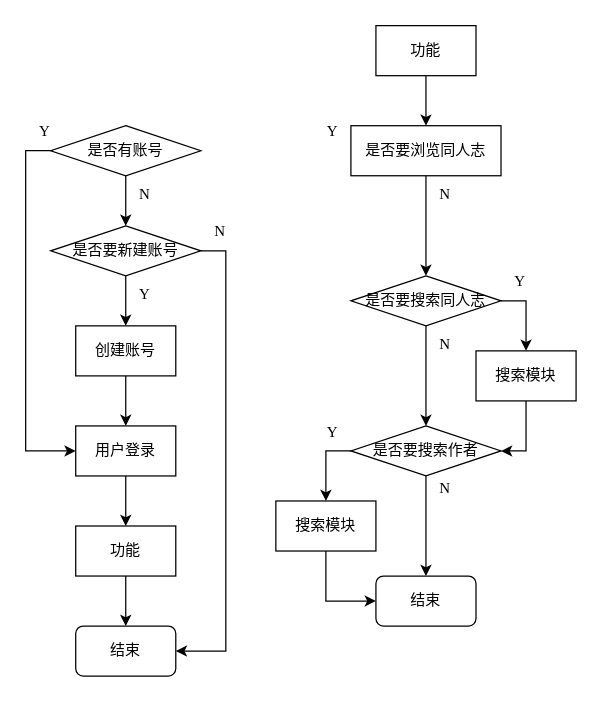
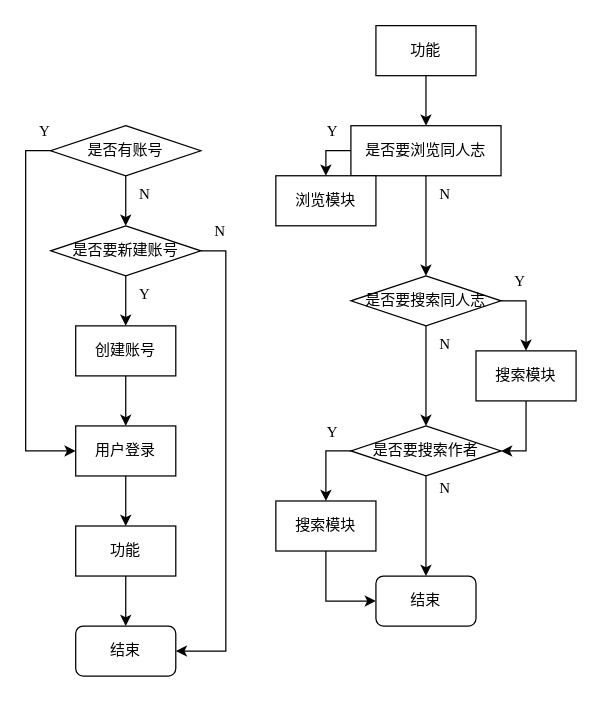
  <mxCell id="0" />
  <mxCell id="1" parent="0" />
  <mxCell id="2" value="结束" style="rounded=1;whiteSpace=wrap;html=1;" vertex="1" parent="1"><mxGeometry x="60" y="500" width="80" height="40" as="geometry" /></mxCell>
  <mxCell id="3" style="edgeStyle=orthogonalEdgeStyle;rounded=0;orthogonalLoop=1;jettySize=auto;html=1;exitX=0.5;exitY=1;exitDx=0;exitDy=0;entryX=0.5;entryY=0;entryDx=0;entryDy=0;" edge="1" parent="1" source="5" target="19"><mxGeometry relative="1" as="geometry" /></mxCell>
  <mxCell id="4" style="edgeStyle=orthogonalEdgeStyle;rounded=0;orthogonalLoop=1;jettySize=auto;html=1;exitX=0;exitY=0.5;exitDx=0;exitDy=0;entryX=0;entryY=0.5;entryDx=0;entryDy=0;" edge="1" parent="1" source="5" target="7"><mxGeometry relative="1" as="geometry" /></mxCell>
  <mxCell id="5" value="是否有账号" style="rhombus;whiteSpace=wrap;html=1;" vertex="1" parent="1"><mxGeometry x="40" y="100" width="120" height="40" as="geometry" /></mxCell>
  <mxCell id="6" style="edgeStyle=orthogonalEdgeStyle;rounded=0;orthogonalLoop=1;jettySize=auto;html=1;exitX=0.5;exitY=1;exitDx=0;exitDy=0;entryX=0.5;entryY=0;entryDx=0;entryDy=0;" edge="1" parent="1" source="7" target="34"><mxGeometry relative="1" as="geometry"><mxPoint x="100" y="420" as="targetPoint" /></mxGeometry></mxCell>
  <mxCell id="7" value="用户登录" style="rounded=0;whiteSpace=wrap;html=1;" vertex="1" parent="1"><mxGeometry x="60" y="340" width="80" height="40" as="geometry" /></mxCell>
  <mxCell id="8" style="edgeStyle=orthogonalEdgeStyle;rounded=0;orthogonalLoop=1;jettySize=auto;html=1;exitX=0.5;exitY=1;exitDx=0;exitDy=0;entryX=0.5;entryY=0;entryDx=0;entryDy=0;" edge="1" parent="1" source="9" target="7"><mxGeometry relative="1" as="geometry" /></mxCell>
  <mxCell id="9" value="创建账号" style="rounded=0;whiteSpace=wrap;html=1;" vertex="1" parent="1"><mxGeometry x="60" y="260" width="80" height="40" as="geometry" /></mxCell>
  <mxCell id="10" value="&lt;font face=&quot;Georgia&quot;&gt;Y&lt;/font&gt;" style="text;html=1;align=center;verticalAlign=middle;resizable=0;points=[];autosize=1;strokeColor=none;fillColor=none;" vertex="1" parent="1"><mxGeometry x="100" y="220" width="30" height="30" as="geometry" /></mxCell>
  <mxCell id="11" value="&lt;font face=&quot;Georgia&quot;&gt;N&lt;/font&gt;" style="text;html=1;align=center;verticalAlign=middle;resizable=0;points=[];autosize=1;strokeColor=none;fillColor=none;" vertex="1" parent="1"><mxGeometry x="160" y="170" width="30" height="30" as="geometry" /></mxCell>
  <mxCell id="12" value="&lt;font face=&quot;Georgia&quot;&gt;Y&lt;/font&gt;" style="text;html=1;align=center;verticalAlign=middle;resizable=0;points=[];autosize=1;strokeColor=none;fillColor=none;" vertex="1" parent="1"><mxGeometry x="20" y="90" width="30" height="30" as="geometry" /></mxCell>
  <mxCell id="13" value="&lt;font face=&quot;Georgia&quot;&gt;Y&lt;/font&gt;" style="text;html=1;align=center;verticalAlign=middle;resizable=0;points=[];autosize=1;strokeColor=none;fillColor=none;" vertex="1" parent="1"><mxGeometry x="250" y="330" width="30" height="30" as="geometry" /></mxCell>
  <mxCell id="14" value="&lt;font face=&quot;Georgia&quot;&gt;N&lt;/font&gt;" style="text;html=1;align=center;verticalAlign=middle;resizable=0;points=[];autosize=1;strokeColor=none;fillColor=none;" vertex="1" parent="1"><mxGeometry x="100" y="140" width="30" height="30" as="geometry" /></mxCell>
  <mxCell id="15" value="&lt;font face=&quot;Georgia&quot;&gt;Y&lt;/font&gt;" style="text;html=1;align=center;verticalAlign=middle;resizable=0;points=[];autosize=1;strokeColor=none;fillColor=none;" vertex="1" parent="1"><mxGeometry x="400" y="210" width="30" height="30" as="geometry" /></mxCell>
  <mxCell id="16" value="&lt;font face=&quot;Georgia&quot;&gt;Y&lt;/font&gt;" style="text;html=1;align=center;verticalAlign=middle;resizable=0;points=[];autosize=1;strokeColor=none;fillColor=none;" vertex="1" parent="1"><mxGeometry x="250" y="90" width="30" height="30" as="geometry" /></mxCell>
  <mxCell id="17" style="edgeStyle=orthogonalEdgeStyle;rounded=0;orthogonalLoop=1;jettySize=auto;html=1;exitX=0.5;exitY=1;exitDx=0;exitDy=0;entryX=0.5;entryY=0;entryDx=0;entryDy=0;" edge="1" parent="1" source="19" target="9"><mxGeometry relative="1" as="geometry" /></mxCell>
  <mxCell id="18" style="edgeStyle=orthogonalEdgeStyle;rounded=0;orthogonalLoop=1;jettySize=auto;html=1;exitX=1;exitY=0.5;exitDx=0;exitDy=0;entryX=1;entryY=0.5;entryDx=0;entryDy=0;" edge="1" parent="1" source="19" target="2"><mxGeometry relative="1" as="geometry" /></mxCell>
  <mxCell id="19" value="是否要新建账号" style="rhombus;whiteSpace=wrap;html=1;" vertex="1" parent="1"><mxGeometry x="40" y="180" width="120" height="40" as="geometry" /></mxCell>
  <mxCell id="20" style="edgeStyle=orthogonalEdgeStyle;rounded=0;orthogonalLoop=1;jettySize=auto;html=1;exitX=0.5;exitY=1;exitDx=0;exitDy=0;entryX=0.5;entryY=0;entryDx=0;entryDy=0;" edge="1" parent="1" source="22" target="27"><mxGeometry relative="1" as="geometry" /></mxCell>
+ <mxCell id="21" style="edgeStyle=orthogonalEdgeStyle;rounded=0;orthogonalLoop=1;jettySize=auto;html=1;exitX=0;exitY=0.5;exitDx=0;exitDy=0;entryX=0.5;entryY=0;entryDx=0;entryDy=0;" edge="1" parent="1" source="22" target="36"><mxGeometry relative="1" as="geometry" /></mxCell>
  <mxCell id="22" value="是否要浏览同人志" style="whiteSpace=wrap;html=1;rounded=0;" vertex="1" parent="1"><mxGeometry x="280" y="100" width="120" height="40" as="geometry" /></mxCell>
  <mxCell id="23" value="&lt;font face=&quot;Georgia&quot;&gt;N&lt;/font&gt;" style="text;html=1;align=center;verticalAlign=middle;resizable=0;points=[];autosize=1;strokeColor=none;fillColor=none;" vertex="1" parent="1"><mxGeometry x="340" y="260" width="30" height="30" as="geometry" /></mxCell>
  <mxCell id="24" value="&lt;font face=&quot;Georgia&quot;&gt;N&lt;/font&gt;" style="text;html=1;align=center;verticalAlign=middle;resizable=0;points=[];autosize=1;strokeColor=none;fillColor=none;" vertex="1" parent="1"><mxGeometry x="340" y="140" width="30" height="30" as="geometry" /></mxCell>
  <mxCell id="25" style="edgeStyle=orthogonalEdgeStyle;rounded=0;orthogonalLoop=1;jettySize=auto;html=1;exitX=0.5;exitY=1;exitDx=0;exitDy=0;" edge="1" parent="1" source="27" target="30"><mxGeometry relative="1" as="geometry" /></mxCell>
  <mxCell id="26" style="edgeStyle=orthogonalEdgeStyle;rounded=0;orthogonalLoop=1;jettySize=auto;html=1;exitX=1;exitY=0.5;exitDx=0;exitDy=0;entryX=0.5;entryY=0;entryDx=0;entryDy=0;" edge="1" parent="1" source="27" target="38"><mxGeometry relative="1" as="geometry"><mxPoint x="420" y="275" as="targetPoint" /></mxGeometry></mxCell>
  <mxCell id="27" value="是否要搜索同人志" style="rhombus;whiteSpace=wrap;html=1;" vertex="1" parent="1"><mxGeometry x="280" y="220" width="120" height="40" as="geometry" /></mxCell>
  <mxCell id="28" style="edgeStyle=orthogonalEdgeStyle;rounded=0;orthogonalLoop=1;jettySize=auto;html=1;exitX=0.5;exitY=1;exitDx=0;exitDy=0;entryX=0.5;entryY=0;entryDx=0;entryDy=0;" edge="1" parent="1" source="30" target="41"><mxGeometry relative="1" as="geometry"><mxPoint x="340" y="340" as="targetPoint" /></mxGeometry></mxCell>
  <mxCell id="29" style="edgeStyle=orthogonalEdgeStyle;rounded=0;orthogonalLoop=1;jettySize=auto;html=1;exitX=0;exitY=0.5;exitDx=0;exitDy=0;entryX=0.5;entryY=0;entryDx=0;entryDy=0;" edge="1" parent="1" source="30" target="40"><mxGeometry relative="1" as="geometry" /></mxCell>
  <mxCell id="30" value="是否要搜索作者" style="rhombus;whiteSpace=wrap;html=1;" vertex="1" parent="1"><mxGeometry x="280" y="340" width="120" height="40" as="geometry" /></mxCell>
  <mxCell id="31" style="edgeStyle=orthogonalEdgeStyle;rounded=0;orthogonalLoop=1;jettySize=auto;html=1;exitX=0.5;exitY=1;exitDx=0;exitDy=0;" edge="1" parent="1" source="32" target="22"><mxGeometry relative="1" as="geometry"><mxPoint x="340" y="60" as="sourcePoint" /></mxGeometry></mxCell>
  <mxCell id="32" value="功能" style="rounded=0;whiteSpace=wrap;html=1;" vertex="1" parent="1"><mxGeometry x="300" y="20" width="80" height="40" as="geometry" /></mxCell>
  <mxCell id="33" style="edgeStyle=orthogonalEdgeStyle;rounded=0;orthogonalLoop=1;jettySize=auto;html=1;exitX=0.5;exitY=1;exitDx=0;exitDy=0;entryX=0.5;entryY=0;entryDx=0;entryDy=0;" edge="1" parent="1" source="34" target="2"><mxGeometry relative="1" as="geometry" /></mxCell>
  <mxCell id="34" value="功能" style="rounded=0;whiteSpace=wrap;html=1;" vertex="1" parent="1"><mxGeometry x="60" y="420" width="80" height="40" as="geometry" /></mxCell>
  <mxCell id="35" value="&lt;font face=&quot;Georgia&quot;&gt;N&lt;/font&gt;" style="text;html=1;align=center;verticalAlign=middle;resizable=0;points=[];autosize=1;strokeColor=none;fillColor=none;" vertex="1" parent="1"><mxGeometry x="340" y="375" width="30" height="30" as="geometry" /></mxCell>
+ <mxCell id="36" value="浏览模块" style="rounded=0;whiteSpace=wrap;html=1;" vertex="1" parent="1"><mxGeometry x="220" y="140" width="80" height="40" as="geometry" /></mxCell>
  <mxCell id="37" style="edgeStyle=orthogonalEdgeStyle;rounded=0;orthogonalLoop=1;jettySize=auto;html=1;exitX=0.5;exitY=1;exitDx=0;exitDy=0;entryX=1;entryY=0.5;entryDx=0;entryDy=0;" edge="1" parent="1" source="38" target="30"><mxGeometry relative="1" as="geometry" /></mxCell>
  <mxCell id="38" value="搜索模块" style="rounded=0;whiteSpace=wrap;html=1;" vertex="1" parent="1"><mxGeometry x="380" y="280" width="80" height="40" as="geometry" /></mxCell>
  <mxCell id="39" style="edgeStyle=orthogonalEdgeStyle;rounded=0;orthogonalLoop=1;jettySize=auto;html=1;exitX=0.5;exitY=1;exitDx=0;exitDy=0;entryX=0;entryY=0.5;entryDx=0;entryDy=0;" edge="1" parent="1" source="40" target="41"><mxGeometry relative="1" as="geometry" /></mxCell>
  <mxCell id="40" value="搜索模块" style="rounded=0;whiteSpace=wrap;html=1;" vertex="1" parent="1"><mxGeometry x="220" y="400" width="80" height="40" as="geometry" /></mxCell>
  <mxCell id="41" value="结束" style="rounded=1;whiteSpace=wrap;html=1;" vertex="1" parent="1"><mxGeometry x="300" y="460" width="80" height="40" as="geometry" /></mxCell>
